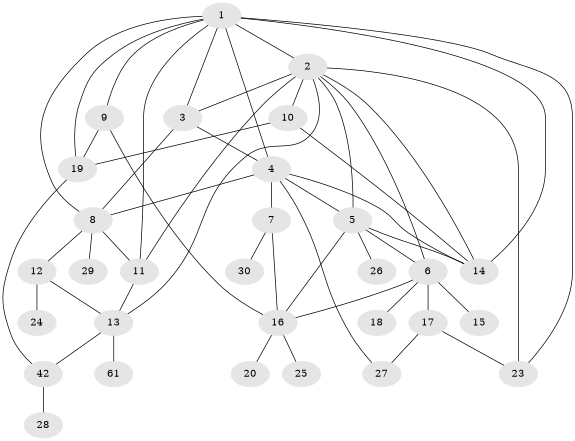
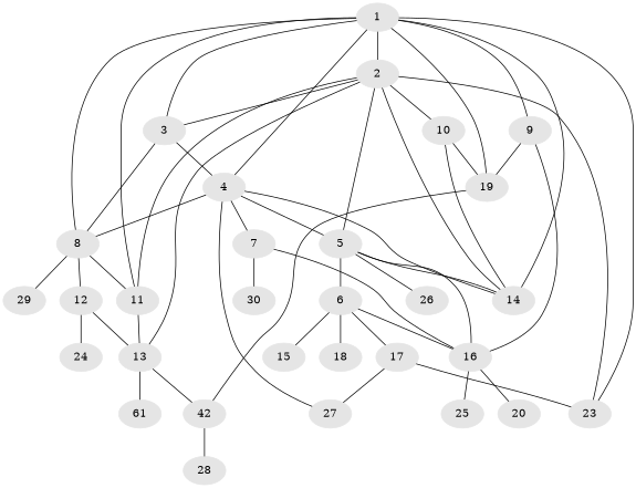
  graph {
    node [color=gray90 style=filled]
    edge [weight=1.0]
    1
    2
    3
    4
    8
    9
    11
    14
    19
    23
    5
    6
    10
    13
    7
    27
    12
    29
    16
    n20 [label=42]
    26
    15
    17
    18
    n25 [label=61]
    30
    20
    25
    24
    28
    1 -- 2 [weight=3.0]
    1 -- 3
    1 -- 4
    1 -- 8
    1 -- 9
    1 -- 11
    1 -- 14
    1 -- 19
    1 -- 23
    2 -- 3
    2 -- 11
    2 -- 14
    2 -- 23 [weight=2.0]
    2 -- 5
-   2 -- 6
    2 -- 10
    2 -- 13
    3 -- 4 [weight=2.0]
    3 -- 8
    4 -- 8
    4 -- 14
    4 -- 5
    4 -- 7
    4 -- 27
    8 -- 11
    8 -- 12
    8 -- 29
    9 -- 19
    9 -- 16
    11 -- 13
    19 -- n20
    5 -- 14 [weight=2.0]
    5 -- 6
    5 -- 16 [weight=2.0]
    5 -- 26
    6 -- 16
    6 -- 15
    6 -- 17
    6 -- 18
    10 -- 14
    10 -- 19 [weight=2.0]
    13 -- n20
    13 -- n25
    7 -- 16
    7 -- 30
    12 -- 13
    12 -- 24
    16 -- 20
    16 -- 25
    n20 -- 28
    17 -- 23
    17 -- 27
  }
